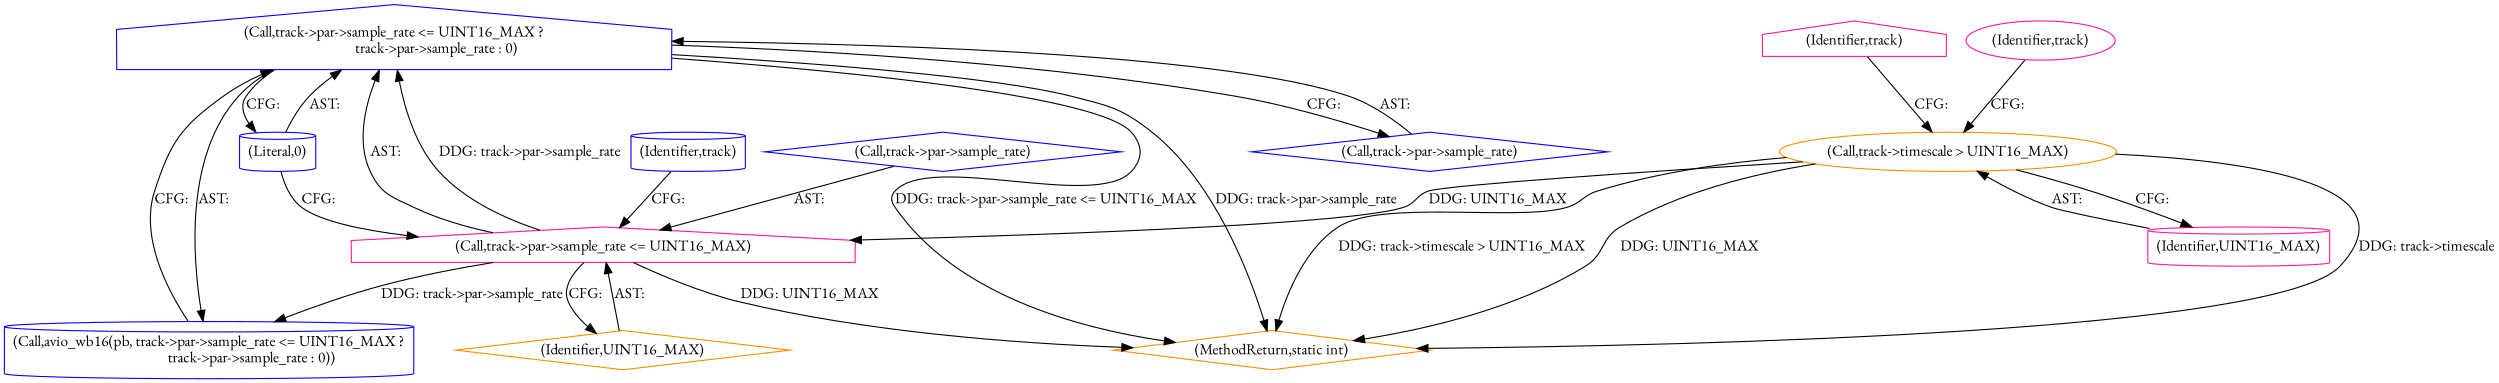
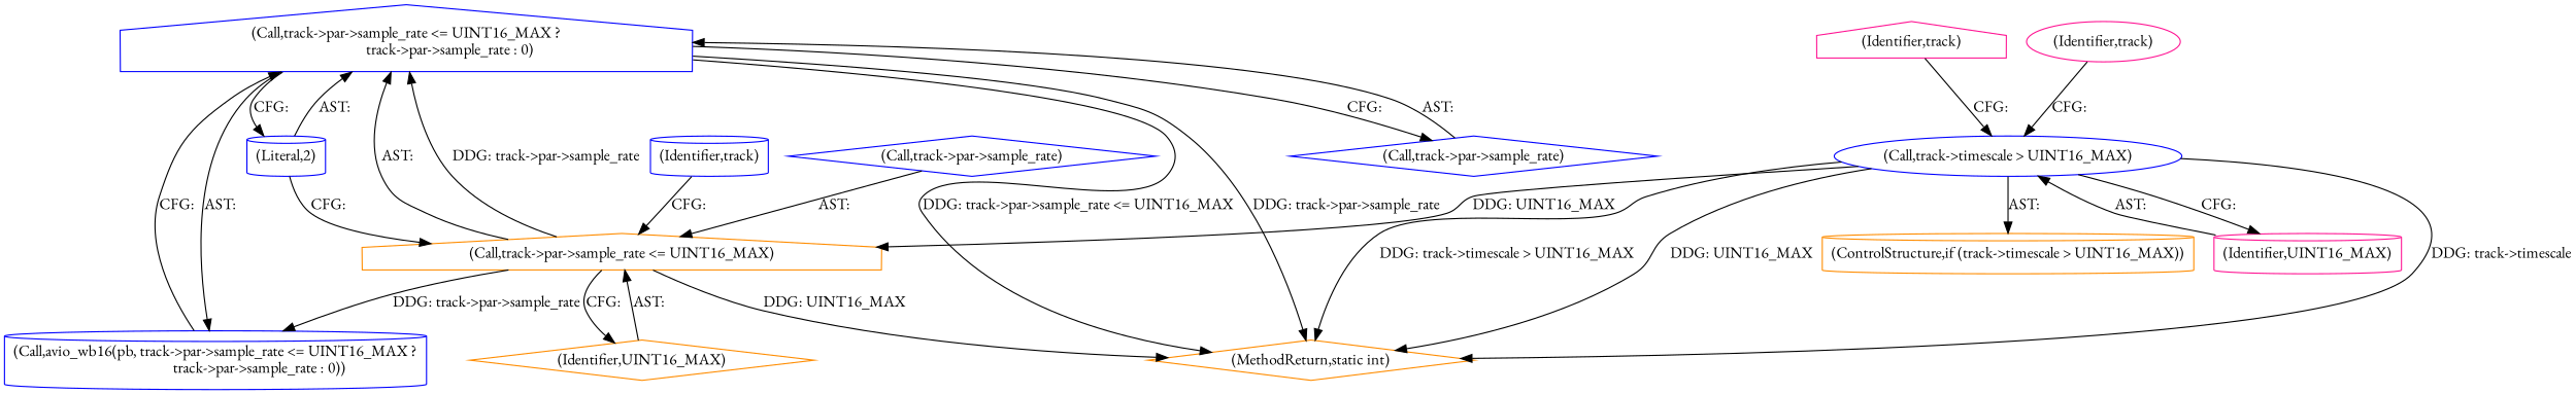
  digraph {
    fontname="EB Garamond"
    node [color=blue fontname="EB Garamond" shape=cylinder]
    edge [fontname="EB Garamond"]
    n1 [label="(Call,track->par->sample_rate <= UINT16_MAX ?\n                          track->par->sample_rate : 0)" shape=house]
-   n2 [label="(Literal,0)"]
+   n2 [label="(Literal,2)"]
    n3 [label="(Call,track->par->sample_rate)" shape=diamond]
    n4 [color=darkorange label="(MethodReturn,static int)" shape=diamond]
    n5 [label="(Call,avio_wb16(pb, track->par->sample_rate <= UINT16_MAX ?\n                          track->par->sample_rate : 0))"]
-   n6 [color=deeppink label="(Call,track->par->sample_rate <= UINT16_MAX)" shape=house]
+   n6 [color=darkorange label="(Call,track->par->sample_rate <= UINT16_MAX)" shape=house]
    n7 [color=darkorange label="(Identifier,UINT16_MAX)" shape=diamond]
-   n8 [color=darkorange label="(Call,track->timescale > UINT16_MAX)" shape=ellipse]
+   n8 [label="(Call,track->timescale > UINT16_MAX)" shape=ellipse]
+   n9 [color=darkorange label="(ControlStructure,if (track->timescale > UINT16_MAX))"]
    n10 [color=deeppink label="(Identifier,UINT16_MAX)"]
    n11 [label="(Identifier,track)"]
    n12 [label="(Call,track->par->sample_rate)" shape=diamond]
    n13 [color=deeppink label="(Identifier,track)" shape=house]
    n14 [color=deeppink label="(Identifier,track)" shape=ellipse]
    n1 -> n2 [label="CFG: "]
    n1 -> n3 [label="CFG: "]
    n1 -> n4 [label="DDG: track->par->sample_rate <= UINT16_MAX"]
    n1 -> n4 [label="DDG: track->par->sample_rate"]
    n1 -> n5 [label="AST: "]
    n2 -> n1 [label="AST: "]
    n2 -> n6 [label="CFG: "]
    n3 -> n1 [label="AST: "]
    n5 -> n1 [label="CFG: "]
    n6 -> n1 [label="AST: "]
    n6 -> n1 [label="DDG: track->par->sample_rate"]
    n6 -> n4 [label="DDG: UINT16_MAX"]
    n6 -> n5 [label="DDG: track->par->sample_rate"]
    n6 -> n7 [label="CFG: "]
    n7 -> n6 [label="AST: "]
    n8 -> n4 [label="DDG: track->timescale > UINT16_MAX"]
    n8 -> n4 [label="DDG: UINT16_MAX"]
    n8 -> n4 [label="DDG: track->timescale"]
    n8 -> n6 [label="DDG: UINT16_MAX"]
+   n8 -> n9 [label="AST: "]
    n8 -> n10 [label="CFG: "]
    n10 -> n8 [label="AST: "]
    n11 -> n6 [label="CFG: "]
    n12 -> n6 [label="AST: "]
    n13 -> n8 [label="CFG: "]
    n14 -> n8 [label="CFG: "]
  }
